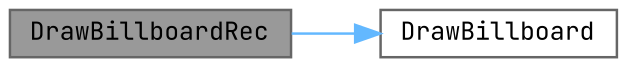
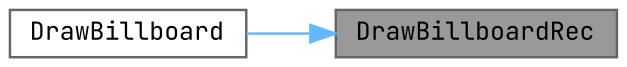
  digraph {
    rankdir=RL
    fontname="JetBrains Mono"
    node [fontname="JetBrains Mono" fontsize=10 shape=box style=filled]
    n1 [color=gray40 fillcolor=grey60 fontcolor=black height=0.2 label=DrawBillboardRec width=0.4]
    n2 [color=grey40 fillcolor=white height=0.2 label=DrawBillboard width=0.4]
-   n2 -> n1 [color=steelblue1 dir=back fontname="JetBrains Mono" fontsize=10 labelfontname=Helvetica labelfontsize=10 style=solid]
+   n1 -> n2 [color=steelblue1 dir=back fontname="JetBrains Mono" fontsize=10 labelfontname=Helvetica labelfontsize=10 style=solid]
  }
